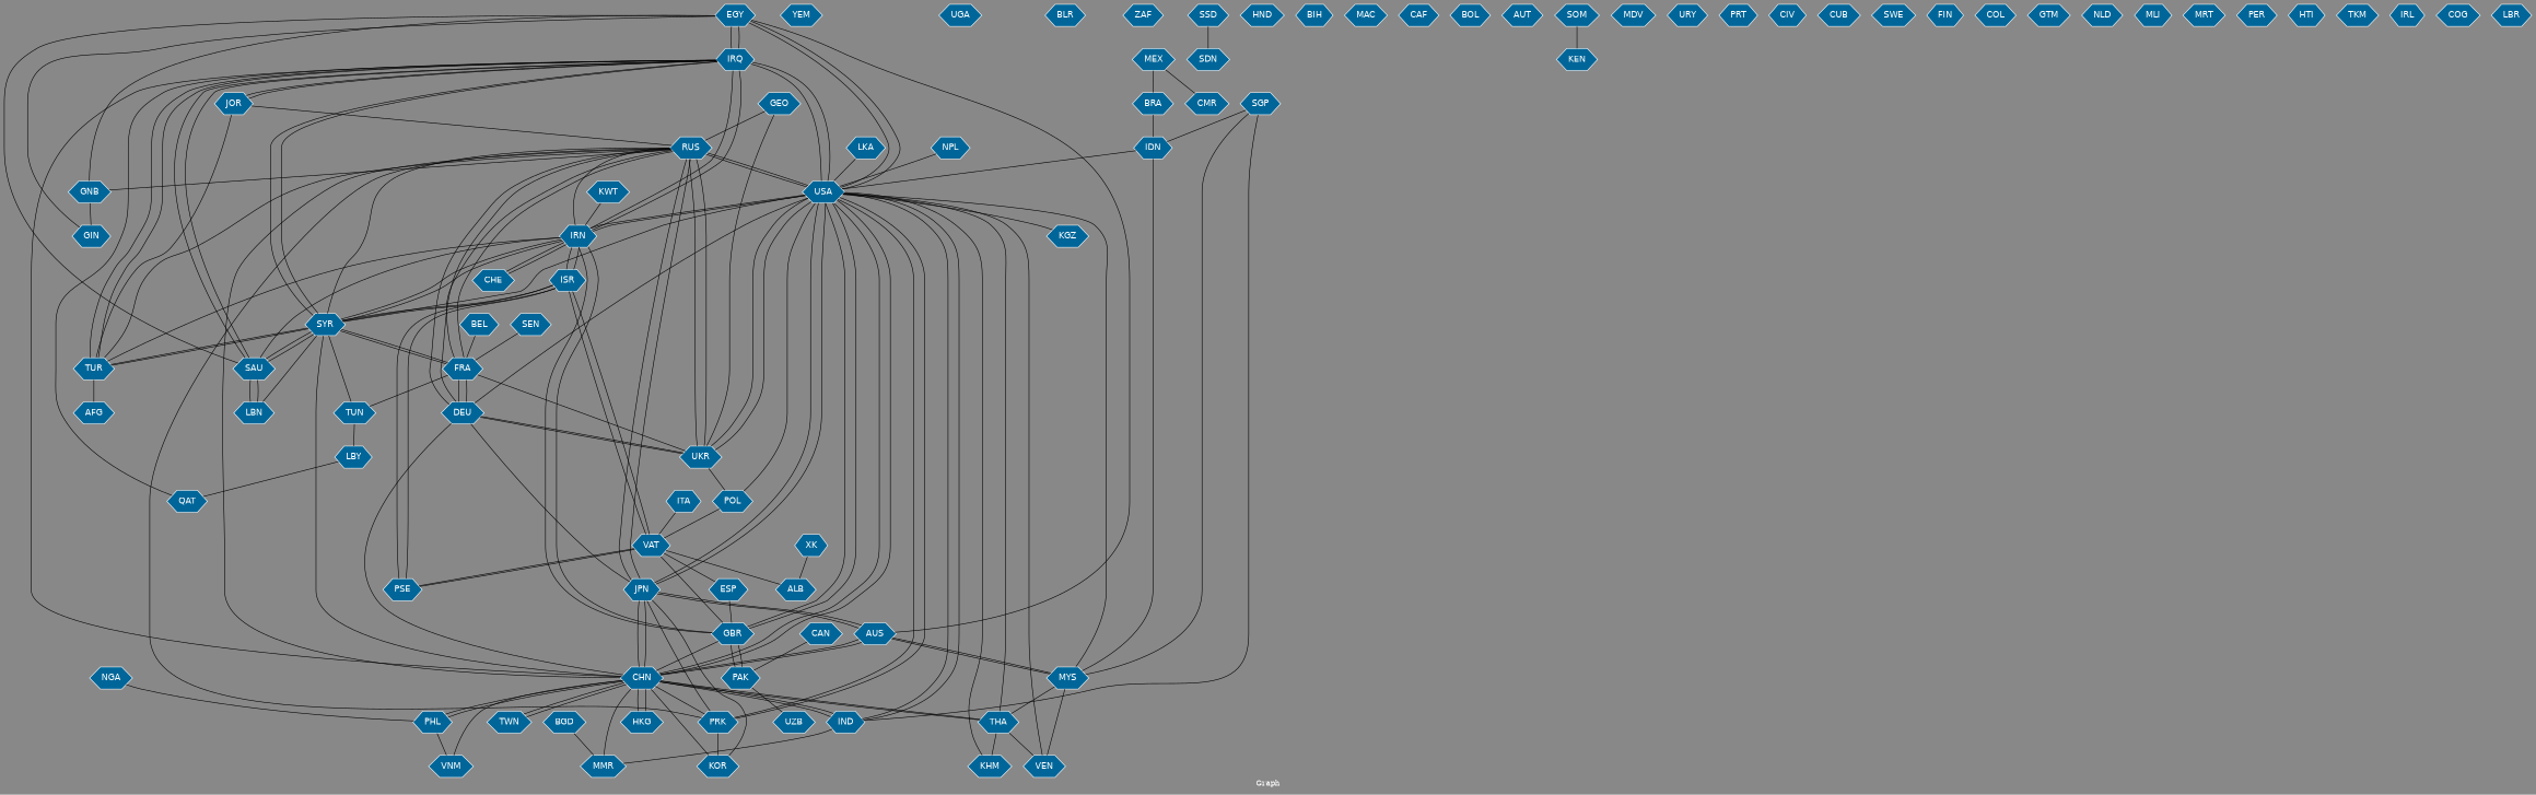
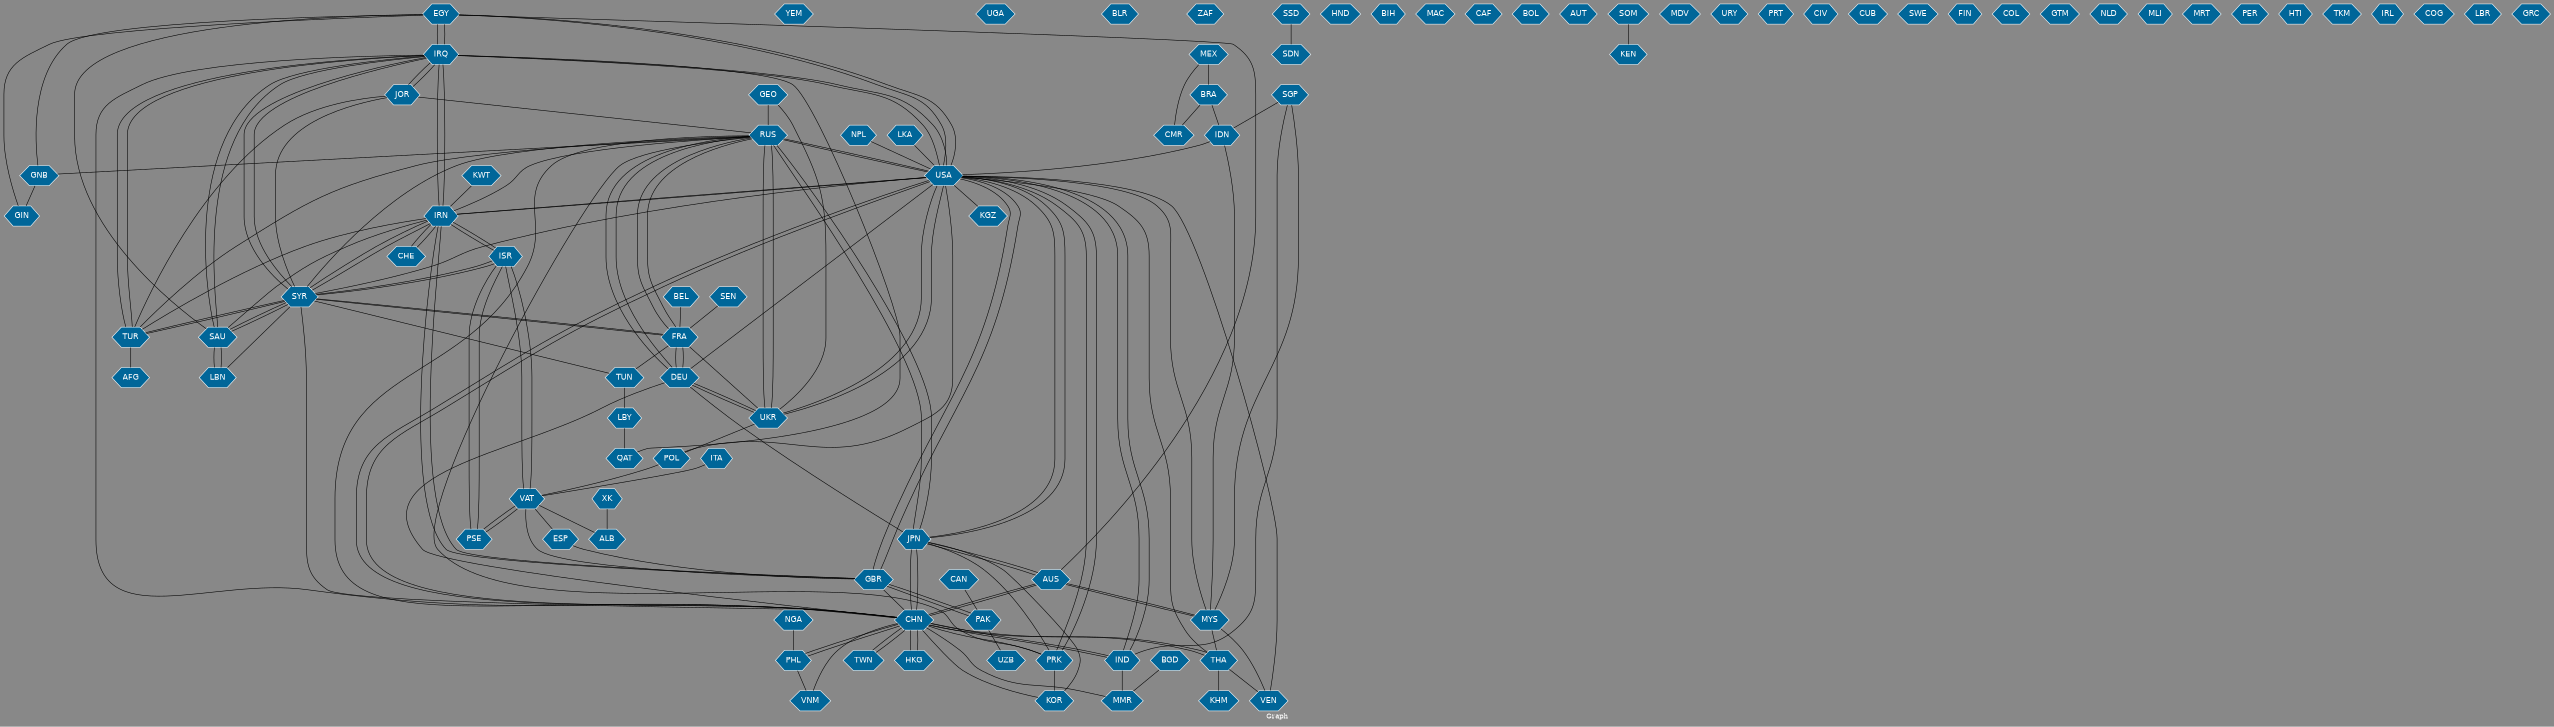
  graph {
    bgcolor="#888888"
    fontcolor=white
    fontsize=12
    label="Graph"
    node [color=white fillcolor="#006699" fontcolor=white fontname=Helvetica shape=hexagon style=filled]
    edge [arrowhead=open color=black fontcolor=white fontname=Courier fontsize=12 weight=1]
    n1 [label=EGY]
    n2 [label=IRQ]
    n3 [label=USA]
    n4 [label=SAU]
    n5 [label=AUS]
    n6 [label=GIN]
    n7 [label=SYR]
    n8 [label=CHN]
    n9 [label=IRN]
    n10 [label=TUR]
    n11 [label=JOR]
    n12 [label=GBR]
    n13 [label=UKR]
    n14 [label=RUS]
    n15 [label=POL]
    n16 [label=IND]
    n17 [label=PRK]
    n18 [label=JPN]
    n19 [label=KGZ]
    n20 [label=LBN]
    n21 [label=MYS]
    n22 [label=PAK]
    n23 [label=UZB]
    n24 [label=ISR]
    n25 [label=FRA]
    n26 [label=TUN]
    n27 [label=THA]
    n28 [label=KOR]
    n29 [label=PHL]
    n30 [label=VNM]
    n31 [label=MMR]
    n32 [label=HKG]
    n33 [label=TWN]
    n34 [label=CHE]
    n35 [label=AFG]
    n36 [label=DEU]
    n37 [label=GNB]
    n38 [label=VAT]
    n39 [label=VEN]
    n40 [label=KHM]
    n41 [label=PSE]
    n42 [label=LBY]
    n43 [label=ESP]
    n44 [label=ALB]
    n45 [label=YEM]
    n46 [label=UGA]
    n47 [label=IDN]
    n48 [label=BRA]
    n49 [label=CMR]
    n50 [label=QAT]
    n51 [label=GEO]
    n52 [label=BLR]
    n53 [label=ZAF]
    n54 [label=SDN]
    n55 [label=XK]
    n56 [label=NGA]
    n57 [label=HND]
    n58 [label=BIH]
    n59 [label=MAC]
    n60 [label=SGP]
    n61 [label=BGD]
    n62 [label=CAF]
    n63 [label=BOL]
    n64 [label=AUT]
    n65 [label=KEN]
    n66 [label=MDV]
    n67 [label=SOM]
    n68 [label=URY]
    n69 [label=PRT]
    n70 [label=NPL]
    n71 [label=LKA]
    n72 [label=BEL]
    n73 [label=CIV]
    n74 [label=CUB]
    n75 [label=SWE]
    n76 [label=CAN]
    n77 [label=FIN]
    n78 [label=COL]
    n79 [label=ITA]
    n80 [label=SSD]
    n81 [label=GTM]
    n82 [label=NLD]
    n83 [label=MLI]
    n84 [label=MRT]
    n85 [label=PER]
    n86 [label=HTI]
    n87 [label=TKM]
    n88 [label=MEX]
    n89 [label=IRL]
    n90 [label=COG]
    n91 [label=SEN]
    n92 [label=LBR]
+   n93 [label=GRC]
    n94 [label=KWT]
    n1 -- n2
    n1 -- n3
    n1 -- n4
    n1 -- n5
    n1 -- n6
    n2 -- n1
    n2 -- n3 [weight=17]
    n2 -- n4 [weight=2]
    n2 -- n7 [weight=9]
    n2 -- n8
    n2 -- n9 [weight=17]
    n2 -- n10 [weight=2]
    n2 -- n11 [weight=4]
    n3 -- n1
    n3 -- n2 [weight=14]
    n3 -- n8
    n3 -- n9 [weight=6]
    n3 -- n12
    n3 -- n13 [weight=4]
    n3 -- n14 [weight=5]
    n3 -- n15
    n3 -- n16
    n3 -- n17 [weight=3]
    n3 -- n18 [weight=2]
    n3 -- n19
    n4 -- n2 [weight=3]
    n4 -- n7
    n4 -- n20
    n5 -- n8
    n5 -- n18
    n5 -- n21 [weight=2]
    n7 -- n2 [weight=8]
    n7 -- n3 [weight=2]
    n7 -- n4
    n7 -- n8
    n7 -- n9 [weight=2]
    n7 -- n10
    n7 -- n24 [weight=2]
    n7 -- n25
    n7 -- n26
    n8 -- n3 [weight=2]
    n8 -- n5 [weight=2]
    n8 -- n16 [weight=3]
    n8 -- n17
    n8 -- n18 [weight=5]
    n8 -- n27
    n8 -- n28 [weight=2]
    n8 -- n29 [weight=3]
    n8 -- n30 [weight=2]
    n8 -- n31
    n8 -- n32 [weight=5]
    n8 -- n33 [weight=2]
    n9 -- n2 [weight=15]
    n9 -- n3 [weight=2]
    n9 -- n4
    n9 -- n7
    n9 -- n12
    n9 -- n14 [weight=2]
    n9 -- n24 [weight=2]
    n9 -- n34 [weight=2]
    n10 -- n2 [weight=5]
    n10 -- n7
    n10 -- n9
    n10 -- n35
    n11 -- n2 [weight=5]
+   n11 -- n7 [weight=3]
    n11 -- n10
    n11 -- n14
    n12 -- n3
    n12 -- n8 [weight=2]
    n12 -- n9
    n12 -- n22 [weight=2]
    n13 -- n3 [weight=2]
    n13 -- n14 [weight=35]
    n13 -- n15
    n13 -- n36
    n14 -- n3 [weight=4]
    n14 -- n7 [weight=2]
    n14 -- n8
    n14 -- n10
    n14 -- n13 [weight=37]
    n14 -- n18
    n14 -- n25 [weight=2]
    n14 -- n36 [weight=3]
    n14 -- n37
    n15 -- n38 [weight=2]
    n16 -- n3 [weight=2]
    n16 -- n8
    n16 -- n31
    n17 -- n3
    n17 -- n14
    n17 -- n28
    n18 -- n3 [weight=2]
    n18 -- n5 [weight=3]
    n18 -- n8 [weight=9]
    n18 -- n14
    n18 -- n17
    n20 -- n4
    n20 -- n7
    n21 -- n3
    n21 -- n5 [weight=2]
    n21 -- n27
    n21 -- n39
    n22 -- n12 [weight=2]
    n22 -- n23
    n24 -- n7 [weight=3]
    n24 -- n9
    n24 -- n38 [weight=2]
    n24 -- n41 [weight=21]
    n25 -- n7
    n25 -- n13 [weight=5]
    n25 -- n14 [weight=4]
    n25 -- n26
    n25 -- n36 [weight=3]
    n26 -- n42
    n27 -- n3 [weight=2]
    n27 -- n8 [weight=3]
    n27 -- n39
    n27 -- n40 [weight=2]
    n28 -- n18 [weight=2]
    n29 -- n8 [weight=3]
    n29 -- n30 [weight=2]
    n32 -- n8 [weight=2]
    n33 -- n8 [weight=4]
    n34 -- n9 [weight=3]
    n36 -- n3 [weight=2]
    n36 -- n8
    n36 -- n13 [weight=5]
    n36 -- n14 [weight=4]
    n36 -- n18
    n36 -- n25 [weight=4]
    n37 -- n1
    n37 -- n6
    n38 -- n12
    n38 -- n24 [weight=2]
    n38 -- n41 [weight=3]
    n38 -- n43
    n38 -- n44
    n39 -- n3
-   n40 -- n3
    n41 -- n24 [weight=24]
    n41 -- n38
    n42 -- n50
    n43 -- n12
    n47 -- n3
    n47 -- n21 [weight=2]
    n48 -- n47
+   n48 -- n49
    n50 -- n2
    n51 -- n13
    n51 -- n14 [weight=2]
    n55 -- n44
    n56 -- n29
    n60 -- n16
    n60 -- n21
    n60 -- n47
    n61 -- n31
    n67 -- n65
    n70 -- n3 [weight=2]
    n71 -- n3
    n72 -- n25 [weight=2]
    n76 -- n22
    n79 -- n38
    n80 -- n54 [weight=2]
    n88 -- n48 [weight=2]
    n88 -- n49
    n91 -- n25
    n94 -- n9
  }
